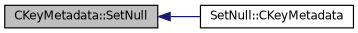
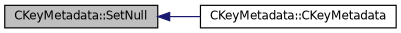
  digraph {
    rankdir=LR
    node [color=black fontname=Helvetica fontsize=10 shape=record style=filled]
    n1 [fillcolor=grey75 fontcolor=black height=0.2 label="CKeyMetadata::SetNull" width=0.4]
-   n2 [fillcolor=white height=0.2 label="SetNull::CKeyMetadata" width=0.4]
+   n2 [fillcolor=white height=0.2 label="CKeyMetadata::CKeyMetadata" width=0.4]
    n1 -> n2 [color=midnightblue dir=back fontname=Helvetica fontsize=10 labelfontname=Helvetica labelfontsize=10 style=solid]
  }
